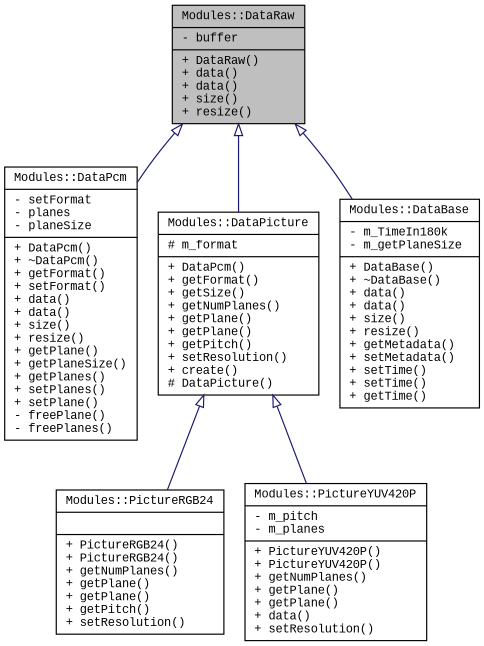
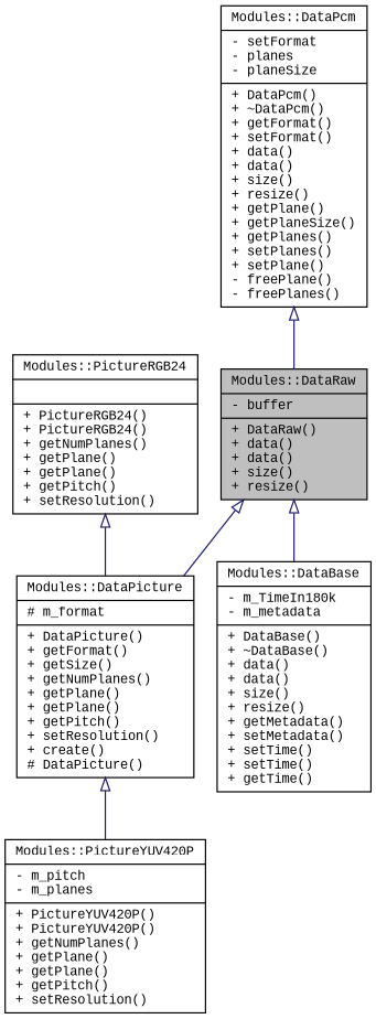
  digraph {
    fontname="Liberation Mono"
    node [color=black fillcolor=white fontname="Liberation Mono" fontsize=10 shape=record style=filled]
    edge [arrowtail=onormal color=midnightblue dir=back fontname="Liberation Mono" fontsize=10 labelfontname=Helvetica labelfontsize=10 style=solid]
    n1 [fillcolor=grey75 fontcolor=black height=0.2 label="{Modules::DataRaw\n|- buffer\l|+ DataRaw()\l+ data()\l+ data()\l+ size()\l+ resize()\l}" width=0.4]
    n2 [height=0.2 label="{Modules::DataPcm\n|- setFormat\l- planes\l- planeSize\l|+ DataPcm()\l+ ~DataPcm()\l+ getFormat()\l+ setFormat()\l+ data()\l+ data()\l+ size()\l+ resize()\l+ getPlane()\l+ getPlaneSize()\l+ getPlanes()\l+ setPlanes()\l+ setPlane()\l- freePlane()\l- freePlanes()\l}" width=0.4]
-   n3 [height=0.2 label="{Modules::DataPicture\n|# m_format\l|+ DataPcm()\l+ getFormat()\l+ getSize()\l+ getNumPlanes()\l+ getPlane()\l+ getPlane()\l+ getPitch()\l+ setResolution()\l+ create()\l# DataPicture()\l}" width=0.4]
-   n4 [height=0.2 label="{Modules::DataBase\n|- m_TimeIn180k\l- m_getPlaneSize\l|+ DataBase()\l+ ~DataBase()\l+ data()\l+ data()\l+ size()\l+ resize()\l+ getMetadata()\l+ setMetadata()\l+ setTime()\l+ setTime()\l+ getTime()\l}" width=0.4]
+   n3 [height=0.2 label="{Modules::DataPicture\n|# m_format\l|+ DataPicture()\l+ getFormat()\l+ getSize()\l+ getNumPlanes()\l+ getPlane()\l+ getPlane()\l+ getPitch()\l+ setResolution()\l+ create()\l# DataPicture()\l}" width=0.4]
+   n4 [height=0.2 label="{Modules::DataBase\n|- m_TimeIn180k\l- m_metadata\l|+ DataBase()\l+ ~DataBase()\l+ data()\l+ data()\l+ size()\l+ resize()\l+ getMetadata()\l+ setMetadata()\l+ setTime()\l+ setTime()\l+ getTime()\l}" width=0.4]
    n5 [height=0.2 label="{Modules::PictureRGB24\n||+ PictureRGB24()\l+ PictureRGB24()\l+ getNumPlanes()\l+ getPlane()\l+ getPlane()\l+ getPitch()\l+ setResolution()\l}" width=0.4]
-   n6 [height=0.2 label="{Modules::PictureYUV420P\n|- m_pitch\l- m_planes\l|+ PictureYUV420P()\l+ PictureYUV420P()\l+ getNumPlanes()\l+ getPlane()\l+ getPlane()\l+ data()\l+ setResolution()\l}" width=0.4]
-   n1 -> n2
+   n6 [height=0.2 label="{Modules::PictureYUV420P\n|- m_pitch\l- m_planes\l|+ PictureYUV420P()\l+ PictureYUV420P()\l+ getNumPlanes()\l+ getPlane()\l+ getPlane()\l+ getPitch()\l+ setResolution()\l}" width=0.4]
+   n2 -> n1
    n1 -> n3
    n1 -> n4
-   n3 -> n5
+   n5 -> n3
    n3 -> n6
  }
